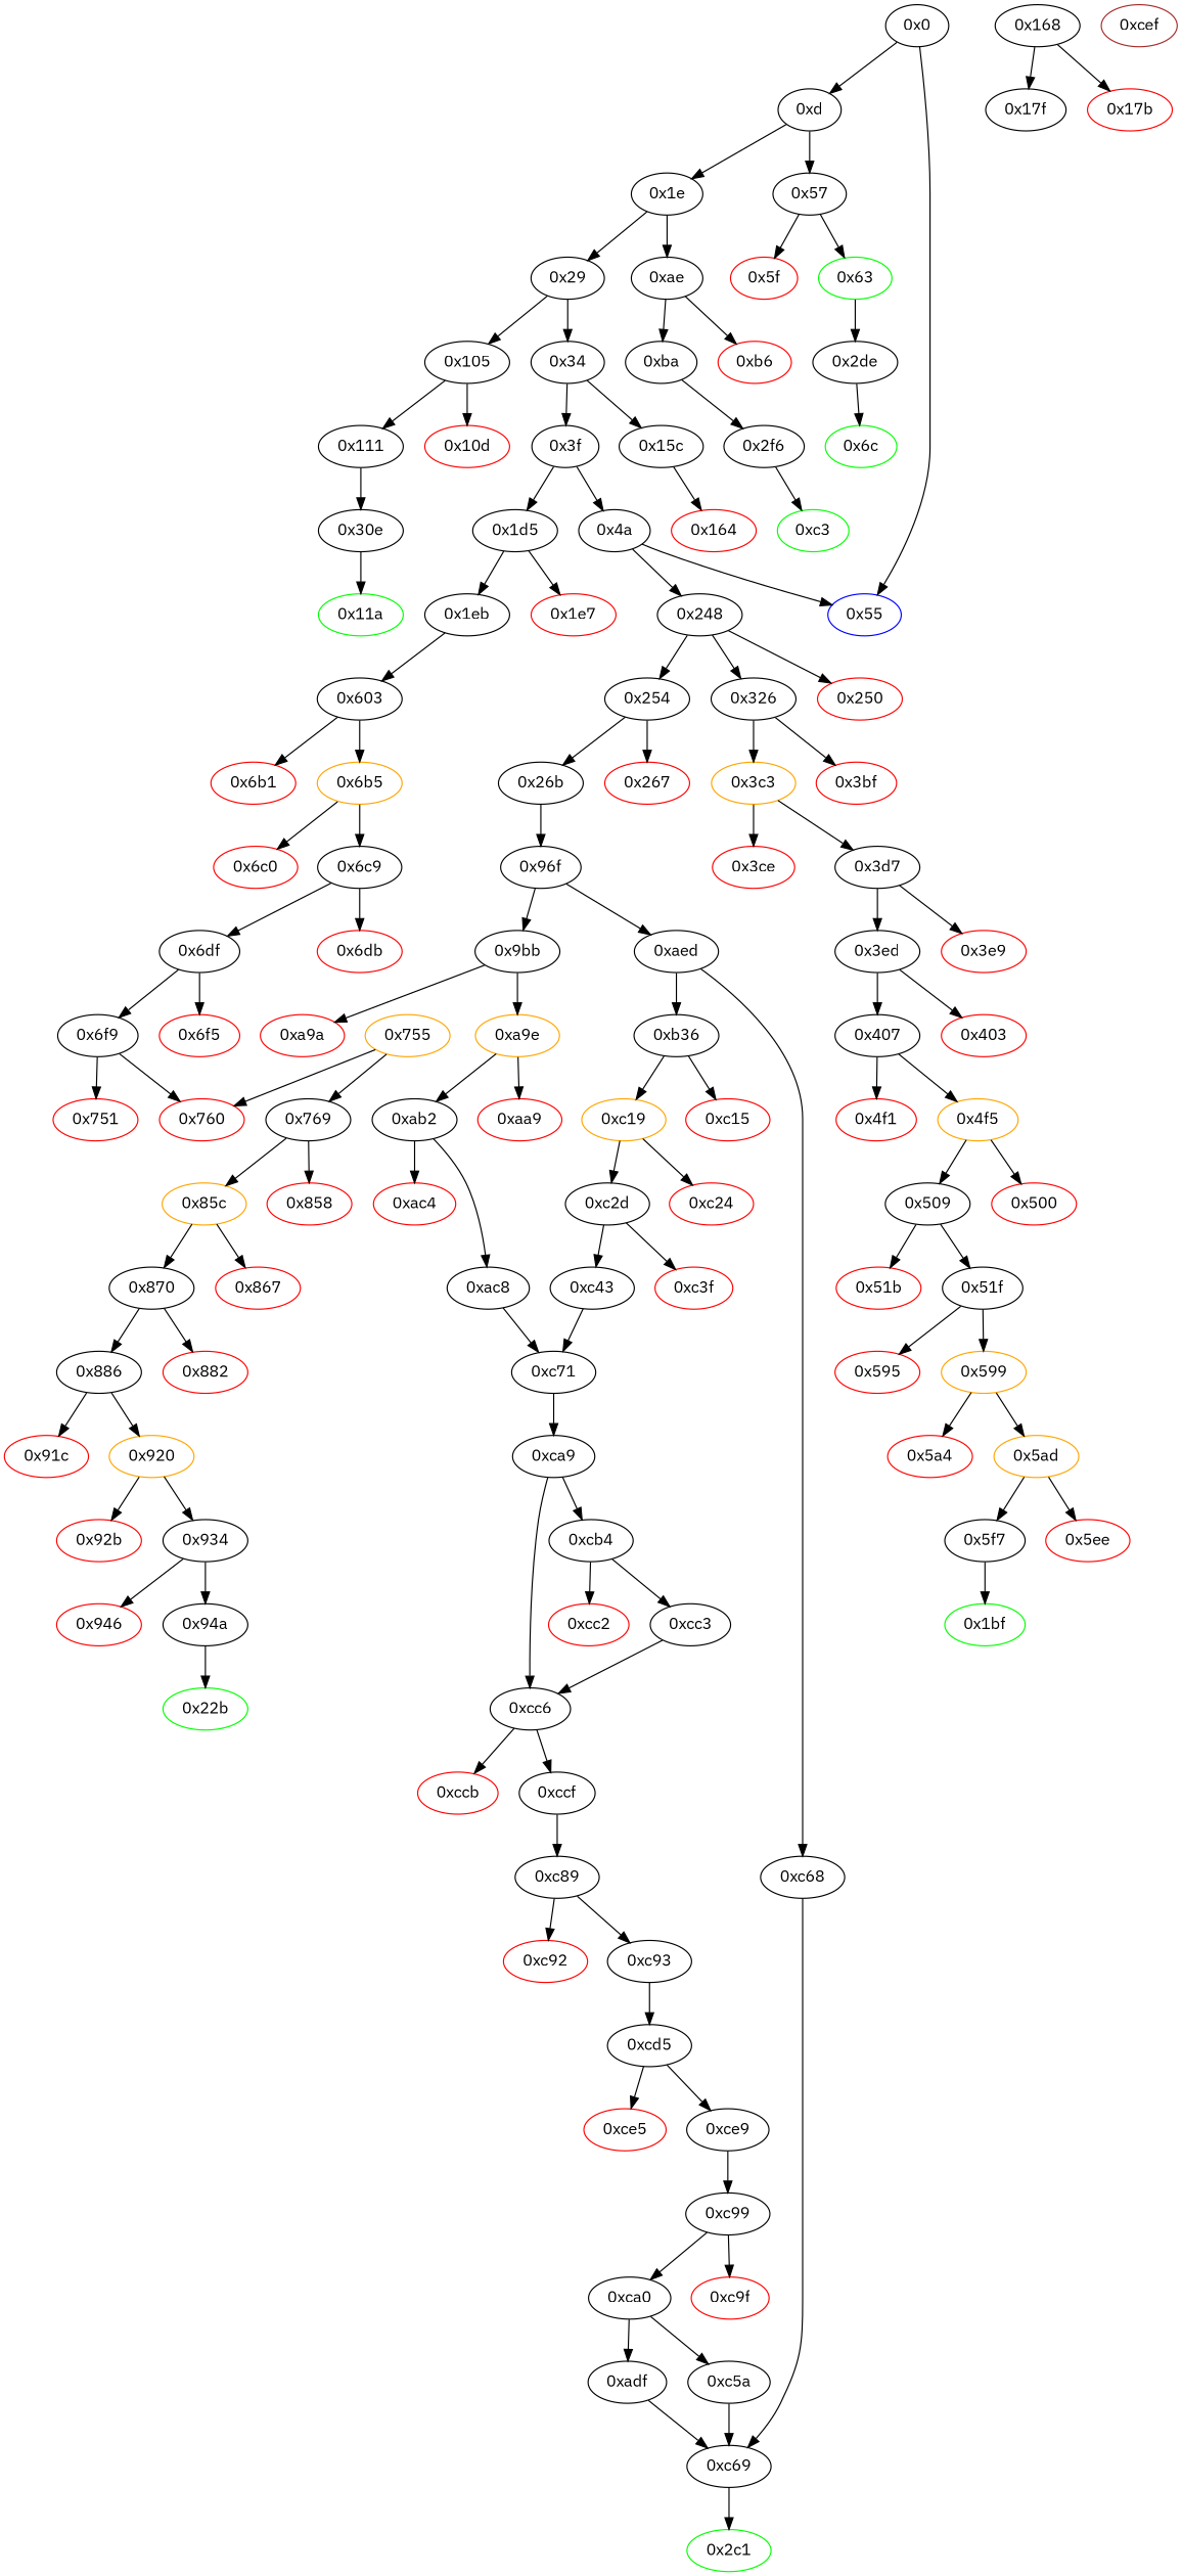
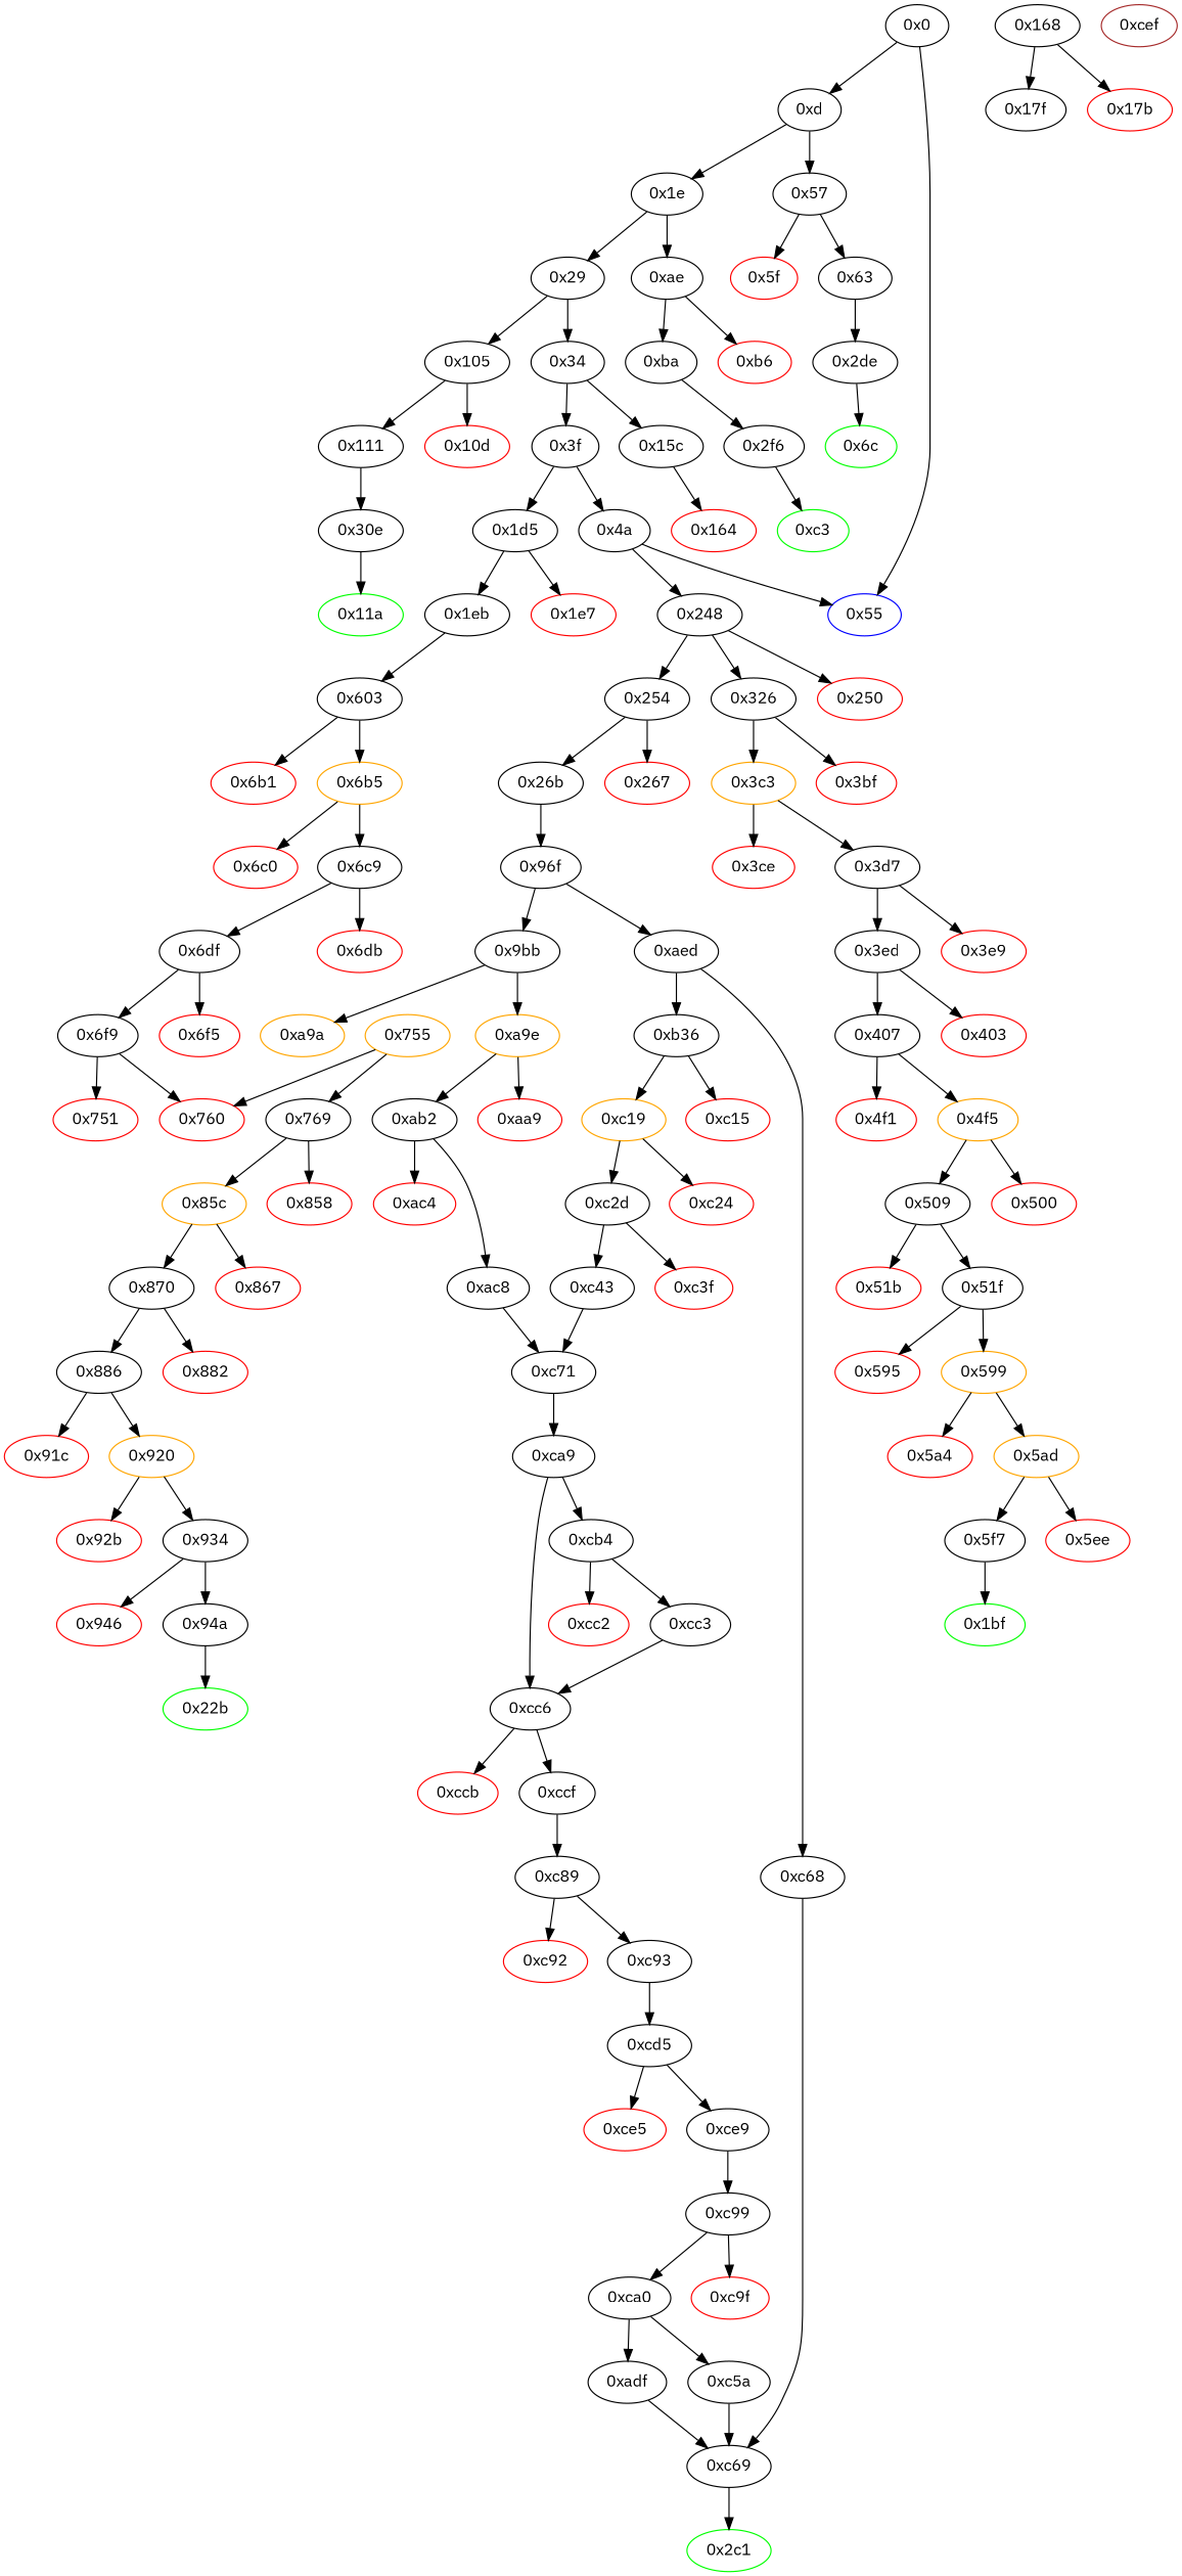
  strict digraph {
    fontname="IBM Plex Sans"
    node [fillcolor=white fontname="IBM Plex Sans" style=filled]
    edge [fontname="IBM Plex Sans"]
    "0xc71"
    "0xca9"
    "0xcc6"
    "0xcb4"
    "0xc9f" [color=red]
    "0x403" [color=red]
    "0x3ed"
    "0x407"
    "0x4f5" [color=orange]
    "0x4f1" [color=red]
    "0x1bf" [color=green]
    "0x51b" [color=red]
    "0x509"
    "0x51f"
    "0x595" [color=red]
    "0x599" [color=orange]
    "0xc68"
    "0xc69"
    "0x2c1" [color=green]
    "0x11a" [color=green]
    "0x30e"
    "0xa9e" [color=orange]
    "0xaa9" [color=red]
    "0xab2"
    "0xac8"
    "0xac4" [color=red]
    "0xcc3"
    "0xccf"
    "0xccb" [color=red]
    "0x6b1" [color=red]
    "0x603"
    "0x6b5" [color=orange]
    "0x6c0" [color=red]
    "0x6c9"
    "0xc24" [color=red]
    "0xc99"
    "0xca0"
    "0xc5a"
    "0xadf"
    "0x6c" [color=green]
    "0xb6" [color=red]
    "0xc93"
    "0xcd5"
    "0xce9"
    "0xce5" [color=red]
    "0x254"
    "0x26b"
    "0x267" [color=red]
    "0x96f"
    "0x5a4" [color=red]
    "0x3ce" [color=red]
    "0x5f" [color=red]
    "0x57"
-   "0x63" [color=green]
+   "0x63"
    "0x2de"
    "0x858" [color=red]
    "0x769"
    "0x85c" [color=orange]
    "0x870"
    "0x867" [color=red]
    "0xc15" [color=red]
    "0x500" [color=red]
    "0x5ad" [color=orange]
    "0x5f7"
    "0x5ee" [color=red]
    "0x3e9" [color=red]
    "0x934"
    "0x94a"
    "0x946" [color=red]
    "0x22b" [color=green]
    "0x29"
    "0x34"
    "0x105"
    "0x15c"
    "0x3f"
    "0x10d" [color=red]
    "0x111"
    "0xc89"
    "0xc92" [color=red]
    "0x168"
    "0x17f"
    "0x17b" [color=red]
    "0xaed"
    "0xb36"
    "0xc19" [color=orange]
    "0x6f5" [color=red]
    "0x6df"
    "0x6f9"
    "0x760" [color=red]
    "0x751" [color=red]
    "0x882" [color=red]
    "0x1e7" [color=red]
    "0x3c3" [color=orange]
    "0x3d7"
    "0x9bb"
    "0x755" [color=orange]
    "0x164" [color=red]
    "0x886"
    "0x920" [color=orange]
    "0x91c" [color=red]
    "0x326"
    "0x3bf" [color=red]
    "0xcc2" [color=red]
    "0x1d5"
    "0x1eb"
    "0xcef" [color=brown]
    "0x92b" [color=red]
-   "0xa9a" [color=red]
+   "0xa9a" [color=orange]
    "0x4a"
    "0x248"
    "0x55" [color=blue]
    "0x250" [color=red]
    "0x6db" [color=red]
    "0xd"
    "0x1e"
    "0xae"
    "0xc2d"
    "0xc43"
    "0xc3f" [color=red]
    "0x0"
    "0xba"
    "0x2f6"
    "0xc3" [color=green]
    "0xc71" -> "0xca9"
    "0xca9" -> "0xcc6"
    "0xca9" -> "0xcb4"
    "0xcc6" -> "0xccf"
    "0xcc6" -> "0xccb"
    "0xcb4" -> "0xcc3"
    "0xcb4" -> "0xcc2"
    "0x3ed" -> "0x403"
    "0x3ed" -> "0x407"
    "0x407" -> "0x4f5"
    "0x407" -> "0x4f1"
    "0x4f5" -> "0x509"
    "0x4f5" -> "0x500"
    "0x509" -> "0x51b"
    "0x509" -> "0x51f"
    "0x51f" -> "0x595"
    "0x51f" -> "0x599"
    "0x599" -> "0x5a4"
    "0x599" -> "0x5ad"
    "0xc68" -> "0xc69"
    "0xc69" -> "0x2c1"
    "0x30e" -> "0x11a"
    "0xa9e" -> "0xaa9"
    "0xa9e" -> "0xab2"
    "0xab2" -> "0xac8"
    "0xab2" -> "0xac4"
    "0xac8" -> "0xc71"
    "0xcc3" -> "0xcc6"
    "0xccf" -> "0xc89"
    "0x603" -> "0x6b1"
    "0x603" -> "0x6b5"
    "0x6b5" -> "0x6c0"
    "0x6b5" -> "0x6c9"
    "0x6c9" -> "0x6df"
    "0x6c9" -> "0x6db"
    "0xc99" -> "0xc9f"
    "0xc99" -> "0xca0"
    "0xca0" -> "0xc5a"
    "0xca0" -> "0xadf"
    "0xc5a" -> "0xc69"
    "0xadf" -> "0xc69"
    "0xc93" -> "0xcd5"
    "0xcd5" -> "0xce9"
    "0xcd5" -> "0xce5"
    "0xce9" -> "0xc99"
    "0x254" -> "0x26b"
    "0x254" -> "0x267"
    "0x26b" -> "0x96f"
    "0x96f" -> "0xaed"
    "0x96f" -> "0x9bb"
    "0x57" -> "0x5f"
    "0x57" -> "0x63"
    "0x63" -> "0x2de"
    "0x2de" -> "0x6c"
    "0x769" -> "0x858"
    "0x769" -> "0x85c"
    "0x85c" -> "0x870"
    "0x85c" -> "0x867"
    "0x870" -> "0x882"
    "0x870" -> "0x886"
    "0x5ad" -> "0x5f7"
    "0x5ad" -> "0x5ee"
    "0x5f7" -> "0x1bf"
    "0x934" -> "0x94a"
    "0x934" -> "0x946"
    "0x94a" -> "0x22b"
    "0x29" -> "0x34"
    "0x29" -> "0x105"
    "0x34" -> "0x15c"
    "0x34" -> "0x3f"
    "0x105" -> "0x10d"
    "0x105" -> "0x111"
    "0x15c" -> "0x164"
    "0x3f" -> "0x1d5"
    "0x3f" -> "0x4a"
    "0x111" -> "0x30e"
    "0xc89" -> "0xc93"
    "0xc89" -> "0xc92"
    "0x168" -> "0x17f"
    "0x168" -> "0x17b"
    "0xaed" -> "0xc68"
    "0xaed" -> "0xb36"
    "0xb36" -> "0xc15"
    "0xb36" -> "0xc19"
    "0xc19" -> "0xc24"
    "0xc19" -> "0xc2d"
    "0x6df" -> "0x6f5"
    "0x6df" -> "0x6f9"
    "0x6f9" -> "0x760"
    "0x6f9" -> "0x751"
    "0x3c3" -> "0x3ce"
    "0x3c3" -> "0x3d7"
    "0x3d7" -> "0x3ed"
    "0x3d7" -> "0x3e9"
    "0x9bb" -> "0xa9e"
    "0x9bb" -> "0xa9a"
    "0x755" -> "0x769"
    "0x755" -> "0x760"
    "0x886" -> "0x920"
    "0x886" -> "0x91c"
    "0x920" -> "0x934"
    "0x920" -> "0x92b"
    "0x326" -> "0x3c3"
    "0x326" -> "0x3bf"
    "0x1d5" -> "0x1e7"
    "0x1d5" -> "0x1eb"
    "0x1eb" -> "0x603"
    "0x4a" -> "0x248"
    "0x4a" -> "0x55"
    "0x248" -> "0x254"
    "0x248" -> "0x326"
    "0x248" -> "0x250"
    "0xd" -> "0x57"
    "0xd" -> "0x1e"
    "0x1e" -> "0x29"
    "0x1e" -> "0xae"
    "0xae" -> "0xb6"
    "0xae" -> "0xba"
    "0xc2d" -> "0xc43"
    "0xc2d" -> "0xc3f"
    "0xc43" -> "0xc71"
    "0x0" -> "0x55"
    "0x0" -> "0xd"
    "0xba" -> "0x2f6"
    "0x2f6" -> "0xc3"
  }
